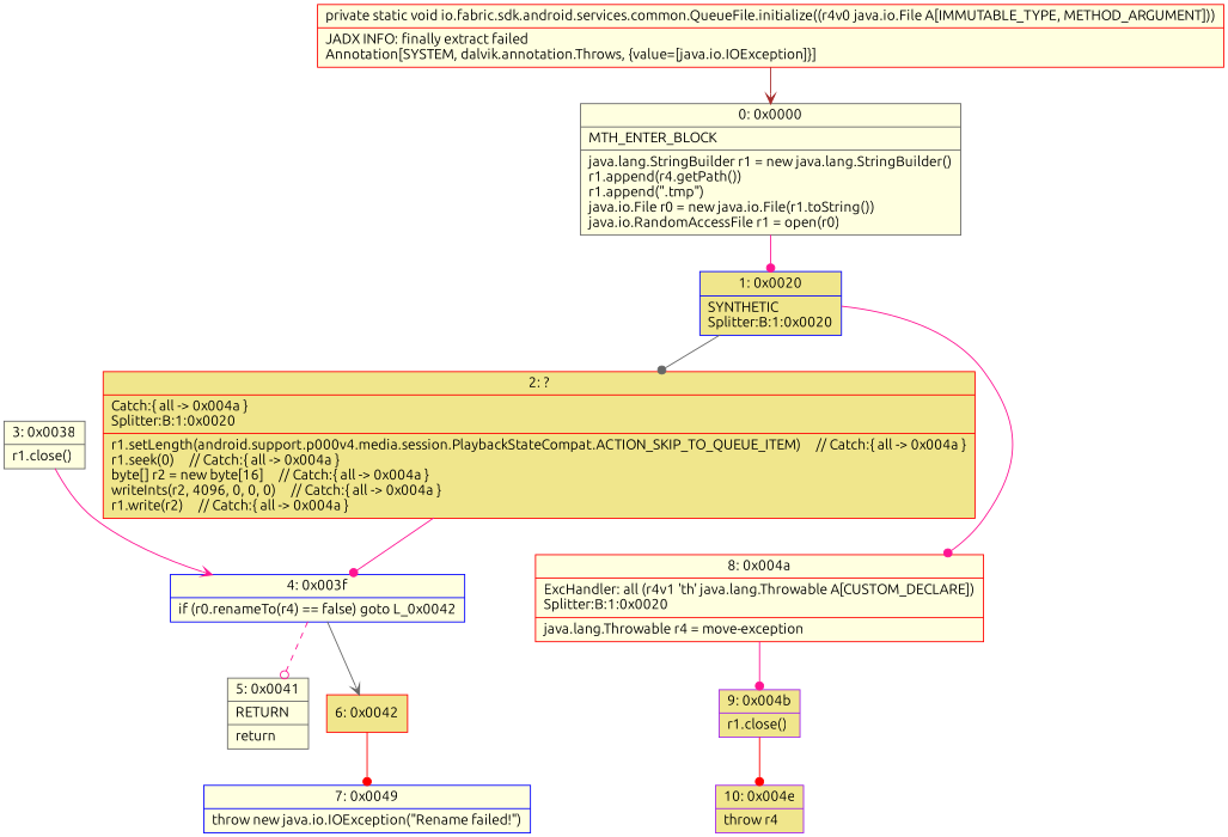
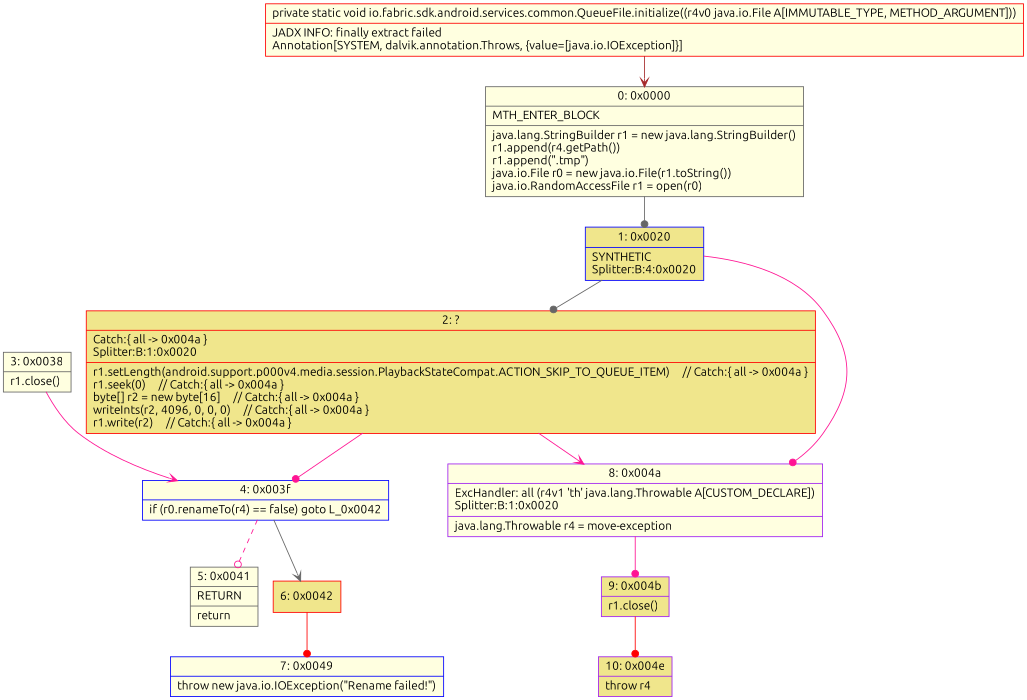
  digraph {
    fontname=Ubuntu
    node [color=gray40 fillcolor=lightyellow fontname=Ubuntu shape=record style=filled]
    edge [arrowhead=dot color=deeppink fontname=Ubuntu]
    n1 [label="{0\:\ 0x0000|MTH_ENTER_BLOCK\l|java.lang.StringBuilder r1 = new java.lang.StringBuilder()\lr1.append(r4.getPath())\lr1.append(\".tmp\")\ljava.io.File r0 = new java.io.File(r1.toString())\ljava.io.RandomAccessFile r1 = open(r0)\l}"]
-   n2 [color=blue fillcolor=khaki label="{1\:\ 0x0020|SYNTHETIC\lSplitter:B:1:0x0020\l}"]
+   n2 [color=blue fillcolor=khaki label="{1\:\ 0x0020|SYNTHETIC\lSplitter:B:4:0x0020\l}"]
    n3 [color=red fillcolor=khaki label="{2\:\ ?|Catch:\{ all \-\> 0x004a \}\lSplitter:B:1:0x0020\l|r1.setLength(android.support.p000v4.media.session.PlaybackStateCompat.ACTION_SKIP_TO_QUEUE_ITEM)     \/\/ Catch:\{ all \-\> 0x004a \}\lr1.seek(0)     \/\/ Catch:\{ all \-\> 0x004a \}\lbyte[] r2 = new byte[16]     \/\/ Catch:\{ all \-\> 0x004a \}\lwriteInts(r2, 4096, 0, 0, 0)     \/\/ Catch:\{ all \-\> 0x004a \}\lr1.write(r2)     \/\/ Catch:\{ all \-\> 0x004a \}\l}"]
-   n4 [color=red label="{8\:\ 0x004a|ExcHandler: all (r4v1 'th' java.lang.Throwable A[CUSTOM_DECLARE])\lSplitter:B:1:0x0020\l|java.lang.Throwable r4 = move\-exception\l}"]
+   n4 [color=purple label="{8\:\ 0x004a|ExcHandler: all (r4v1 'th' java.lang.Throwable A[CUSTOM_DECLARE])\lSplitter:B:1:0x0020\l|java.lang.Throwable r4 = move\-exception\l}"]
    n5 [color=blue label="{4\:\ 0x003f|if (r0.renameTo(r4) == false) goto L_0x0042\l}"]
    n6 [color=purple fillcolor=khaki label="{9\:\ 0x004b|r1.close()\l}"]
    n7 [label="{3\:\ 0x0038|r1.close()\l}"]
    n8 [label="{5\:\ 0x0041|RETURN\l|return\l}"]
    n9 [color=red fillcolor=khaki label="{6\:\ 0x0042}"]
    n10 [color=blue label="{7\:\ 0x0049|throw new java.io.IOException(\"Rename failed!\")\l}"]
    n11 [color=purple fillcolor=khaki label="{10\:\ 0x004e|throw r4\l}"]
    n12 [color=red label="{private static void io.fabric.sdk.android.services.common.QueueFile.initialize((r4v0 java.io.File A[IMMUTABLE_TYPE, METHOD_ARGUMENT]))  | JADX INFO: finally extract failed\lAnnotation[SYSTEM, dalvik.annotation.Throws, \{value=[java.io.IOException]\}]\l}"]
-   n1 -> n2
+   n1 -> n2 [color=gray40]
    n2 -> n3 [color=gray40]
    n2 -> n4
+   n3 -> n4 [arrowhead=vee]
    n3 -> n5
    n4 -> n6
    n5 -> n8 [arrowhead=odot style=dashed]
    n5 -> n9 [arrowhead=vee color=gray40]
    n6 -> n11 [color=red]
    n7 -> n5 [arrowhead=vee]
    n9 -> n10 [color=red]
    n12 -> n1 [arrowhead=vee color=brown]
  }
